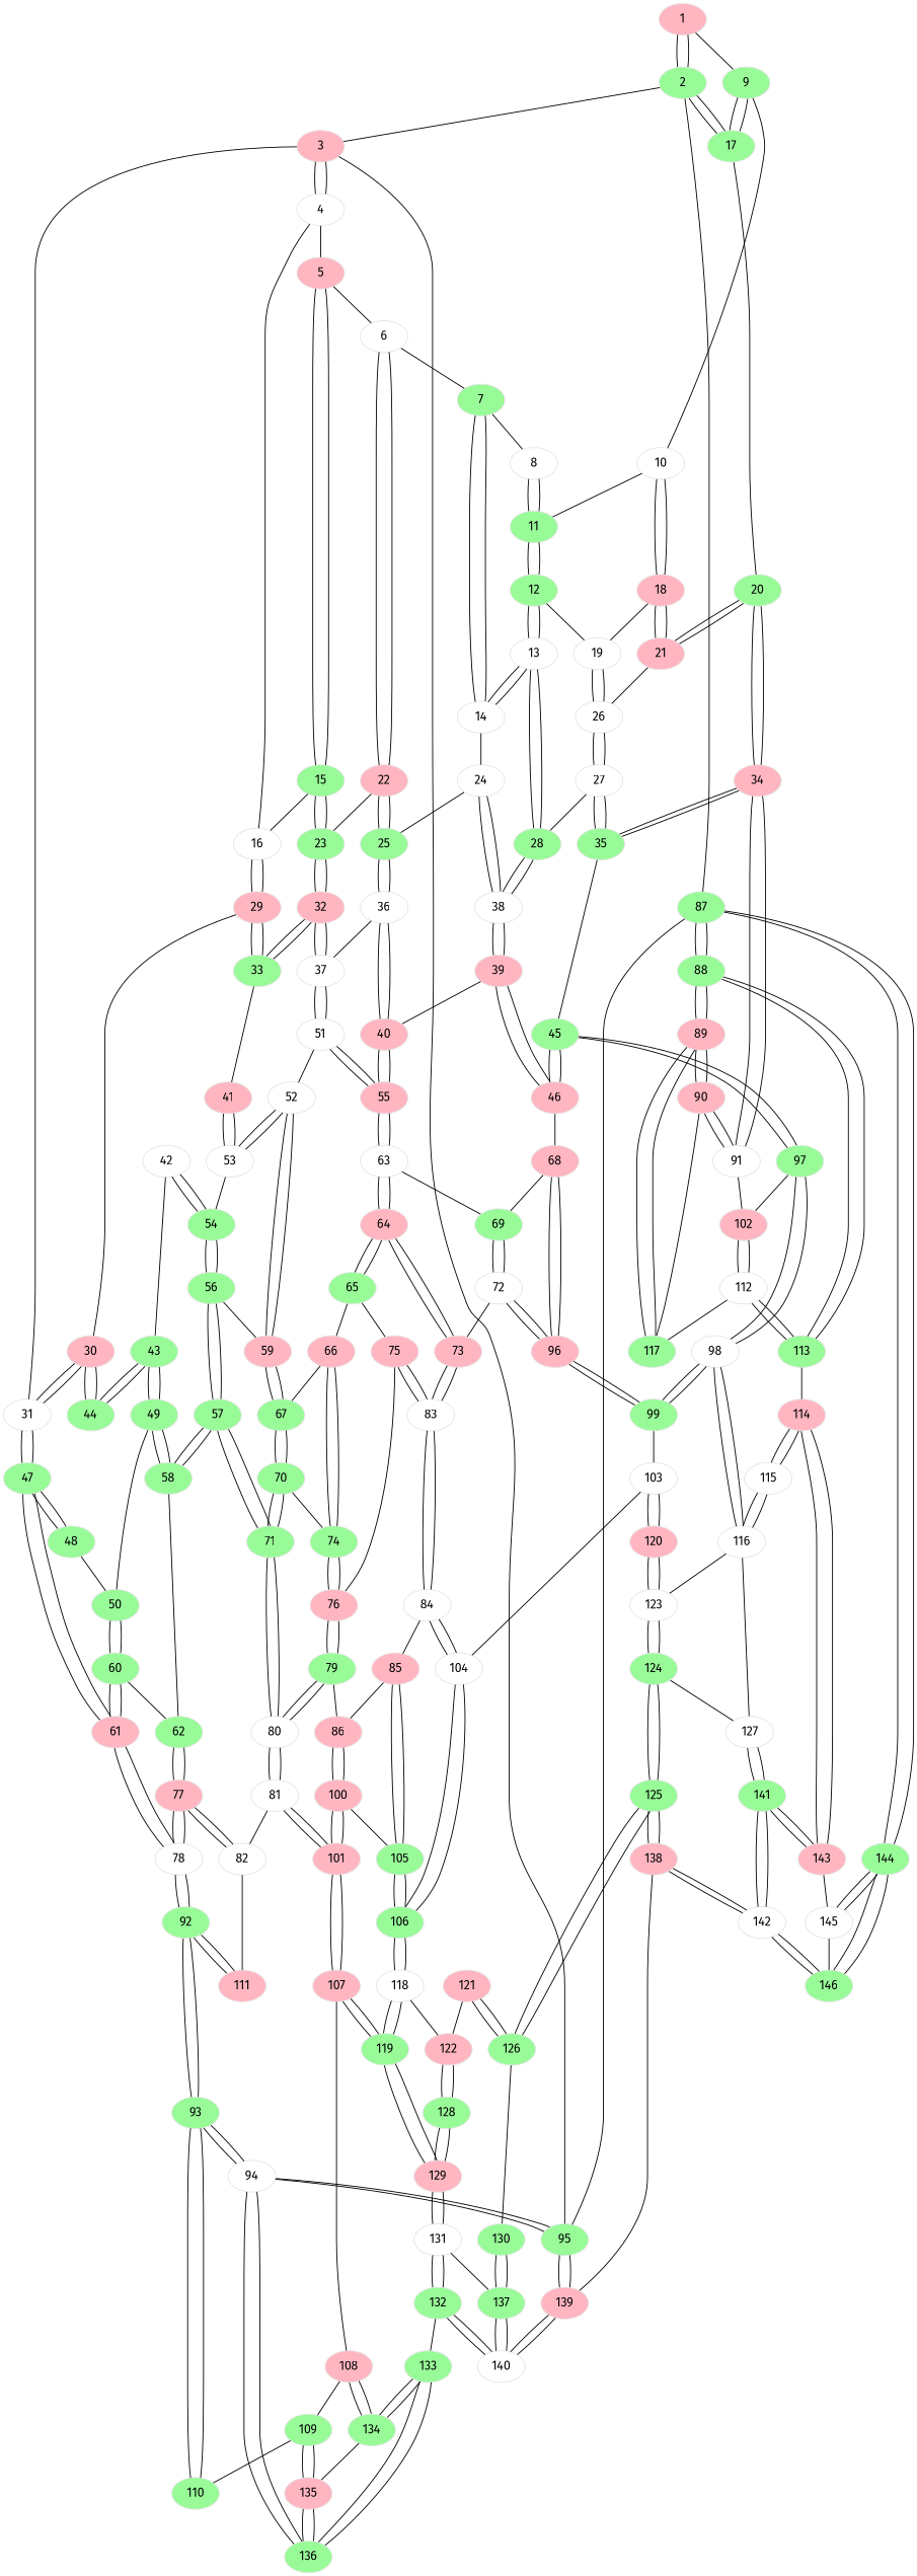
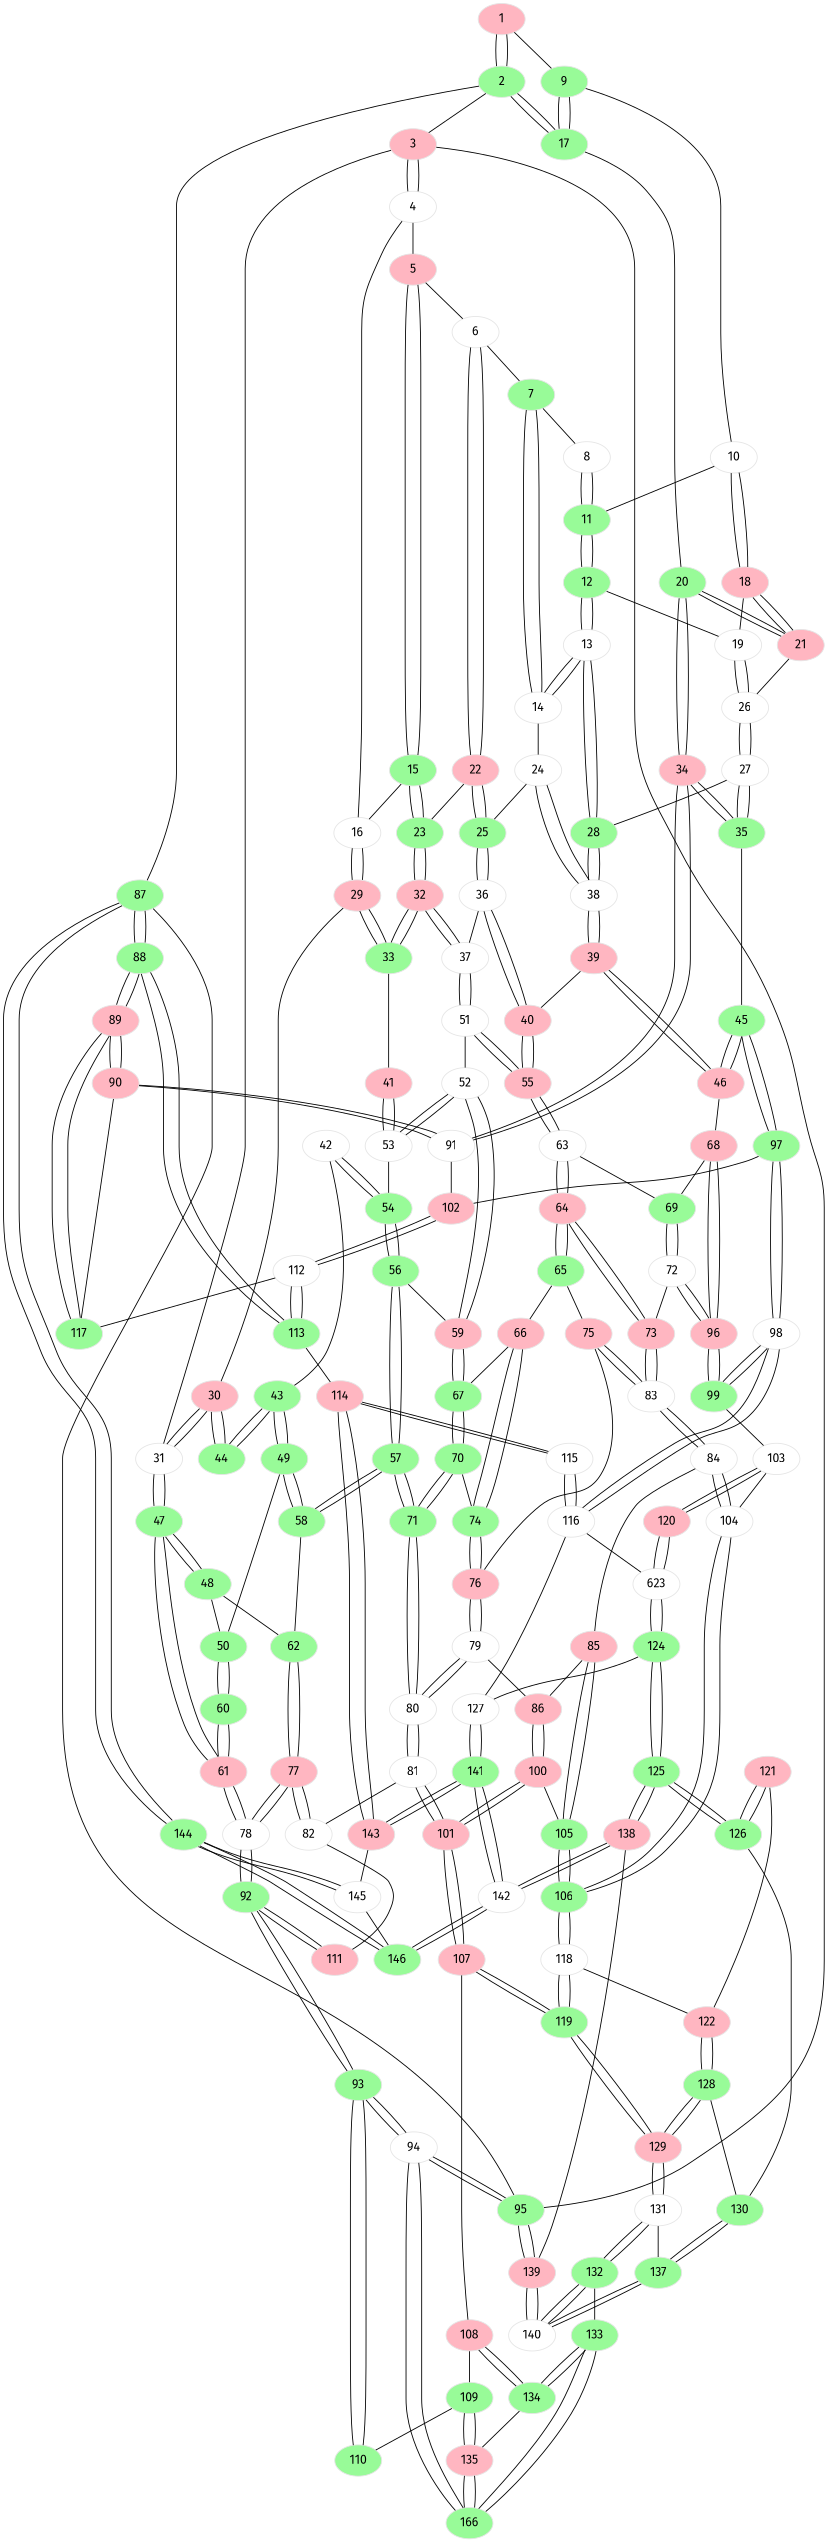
  graph {
    fontname="Fira Sans"
    node [color=gray90 fillcolor=palegreen fontname="Fira Sans" style=filled]
    edge [fontname="Fira Sans"]
    1 [fillcolor=lightpink]
    2
    9
    3 [fillcolor=lightpink]
    17
    87
    10 [fillcolor=white]
    4 [fillcolor=white]
    31 [fillcolor=white]
    95
    20
    88
    144
    5 [fillcolor=lightpink]
    16 [fillcolor=white]
    47
    139 [fillcolor=lightpink]
    6 [fillcolor=white]
    15
    29 [fillcolor=lightpink]
    7
    22 [fillcolor=lightpink]
    23
    8 [fillcolor=white]
    14 [fillcolor=white]
    25
    11
    24 [fillcolor=white]
    12
    18 [fillcolor=lightpink]
    19 [fillcolor=white]
    21 [fillcolor=lightpink]
    13 [fillcolor=white]
    28
    26 [fillcolor=white]
    38 [fillcolor=white]
    32 [fillcolor=lightpink]
    30 [fillcolor=lightpink]
    33
    34 [fillcolor=lightpink]
    27 [fillcolor=white]
    35
    91 [fillcolor=white]
    36 [fillcolor=white]
    37 [fillcolor=white]
    39 [fillcolor=lightpink]
    40 [fillcolor=lightpink]
    45
    44
    41 [fillcolor=lightpink]
    48
    61 [fillcolor=lightpink]
    51 [fillcolor=white]
    53 [fillcolor=white]
    102 [fillcolor=lightpink]
    46 [fillcolor=lightpink]
    97
    55 [fillcolor=lightpink]
    52 [fillcolor=white]
    68 [fillcolor=lightpink]
    63 [fillcolor=white]
    42 [fillcolor=white]
    43
    54
    49
    56
    50
    58
    98 [fillcolor=white]
    69
    96 [fillcolor=lightpink]
    78 [fillcolor=white]
    60
    62
    59 [fillcolor=lightpink]
    67
    57
    64 [fillcolor=lightpink]
    71
    80 [fillcolor=white]
    77 [fillcolor=lightpink]
    70
    92
    82 [fillcolor=white]
    65
    73 [fillcolor=lightpink]
    72 [fillcolor=white]
    66 [fillcolor=lightpink]
    75 [fillcolor=lightpink]
    83 [fillcolor=white]
    74
    76 [fillcolor=lightpink]
    99
    81 [fillcolor=white]
    84 [fillcolor=white]
-   79
+   79 [fillcolor=white]
    86 [fillcolor=lightpink]
    111 [fillcolor=lightpink]
    93
    100 [fillcolor=lightpink]
    101 [fillcolor=lightpink]
    107 [fillcolor=lightpink]
    85 [fillcolor=lightpink]
    104 [fillcolor=white]
    105
    106
    89 [fillcolor=lightpink]
    113
    146
    145 [fillcolor=white]
    90 [fillcolor=lightpink]
    117
    114 [fillcolor=lightpink]
    112 [fillcolor=white]
    94 [fillcolor=white]
    110
-   136
+   136 [label=166]
    140 [fillcolor=white]
    103 [fillcolor=white]
    116 [fillcolor=white]
    127 [fillcolor=white]
-   123 [fillcolor=white]
+   123 [fillcolor=white label=623]
    120 [fillcolor=lightpink]
    108 [fillcolor=lightpink]
    119
    118 [fillcolor=white]
    122 [fillcolor=lightpink]
    109
    134
    129 [fillcolor=lightpink]
    135 [fillcolor=lightpink]
    115 [fillcolor=white]
    143 [fillcolor=lightpink]
    141
    124
    128
    131 [fillcolor=white]
    121 [fillcolor=lightpink]
    126
    130
    125
    138 [fillcolor=lightpink]
    142 [fillcolor=white]
    137
    132
    133
    1 -- 2
    1 -- 2
    1 -- 9
    2 -- 3
    2 -- 17
    2 -- 17
    2 -- 87
    9 -- 17
    9 -- 17
    9 -- 10
    3 -- 4
    3 -- 4
    3 -- 31
    3 -- 95
    17 -- 20
    87 -- 95
    87 -- 88
    87 -- 88
    87 -- 144
    87 -- 144
    10 -- 11
    10 -- 18
    10 -- 18
    4 -- 5
    4 -- 16
    31 -- 47
    31 -- 47
    95 -- 139
    95 -- 139
    20 -- 21
    20 -- 21
    20 -- 34
    20 -- 34
    88 -- 89
    88 -- 89
    88 -- 113
    88 -- 113
    144 -- 146
    144 -- 146
    144 -- 145
    144 -- 145
    5 -- 6
    5 -- 15
    5 -- 15
    16 -- 29
    16 -- 29
    47 -- 48
    47 -- 48
    47 -- 61
    47 -- 61
    139 -- 140
    139 -- 140
    6 -- 7
    6 -- 22
    6 -- 22
    15 -- 16
    15 -- 23
    15 -- 23
    29 -- 30
    29 -- 33
    29 -- 33
    7 -- 8
    7 -- 14
    7 -- 14
    22 -- 23
    22 -- 25
    22 -- 25
    23 -- 32
    23 -- 32
    8 -- 11
    8 -- 11
    14 -- 24
    25 -- 36
    25 -- 36
    11 -- 12
    11 -- 12
    24 -- 25
    24 -- 38
    24 -- 38
    12 -- 19
    12 -- 13
    12 -- 13
    18 -- 19
    18 -- 21
    18 -- 21
    19 -- 26
    19 -- 26
    21 -- 26
    13 -- 14
    13 -- 14
    13 -- 28
    13 -- 28
    28 -- 38
    28 -- 38
    26 -- 27
    26 -- 27
    38 -- 39
    38 -- 39
    32 -- 33
    32 -- 33
    32 -- 37
    32 -- 37
    30 -- 31
    30 -- 31
    30 -- 44
    30 -- 44
    33 -- 41
    34 -- 35
    34 -- 35
    34 -- 91
    34 -- 91
    27 -- 28
    27 -- 35
    27 -- 35
    35 -- 45
    91 -- 102
    36 -- 37
    36 -- 40
    36 -- 40
    37 -- 51
    37 -- 51
    39 -- 40
    39 -- 46
    39 -- 46
    40 -- 55
    40 -- 55
    45 -- 46
    45 -- 46
    45 -- 97
    45 -- 97
    41 -- 53
    41 -- 53
    48 -- 50
    61 -- 78
    61 -- 78
    51 -- 55
    51 -- 55
    51 -- 52
    53 -- 54
    102 -- 112
    102 -- 112
    46 -- 68
    97 -- 102
    97 -- 98
    97 -- 98
    55 -- 63
    55 -- 63
    52 -- 53
    52 -- 53
    52 -- 59
    52 -- 59
    68 -- 69
    68 -- 96
    68 -- 96
    63 -- 69
    63 -- 64
    63 -- 64
    42 -- 43
    42 -- 54
    42 -- 54
    43 -- 44
    43 -- 44
    43 -- 49
    43 -- 49
    54 -- 56
    54 -- 56
    49 -- 50
    49 -- 58
    49 -- 58
    56 -- 59
    56 -- 57
    56 -- 57
    50 -- 60
    50 -- 60
    58 -- 62
    98 -- 99
    98 -- 99
    98 -- 116
    98 -- 116
    69 -- 72
    69 -- 72
    96 -- 99
    96 -- 99
    78 -- 92
    78 -- 92
    60 -- 61
    60 -- 61
-   60 -- 62
+   48 -- 62
    62 -- 77
    62 -- 77
    59 -- 67
    59 -- 67
    67 -- 70
    67 -- 70
    57 -- 58
    57 -- 58
    57 -- 71
    57 -- 71
    64 -- 65
    64 -- 65
    64 -- 73
    64 -- 73
    71 -- 80
    71 -- 80
    80 -- 81
    80 -- 81
    77 -- 78
    77 -- 78
    77 -- 82
    77 -- 82
    70 -- 71
    70 -- 71
    70 -- 74
    92 -- 111
    92 -- 111
    92 -- 93
    92 -- 93
    82 -- 111
    65 -- 66
    65 -- 75
    73 -- 83
    73 -- 83
    72 -- 96
    72 -- 96
    72 -- 73
    66 -- 67
    66 -- 74
    66 -- 74
    75 -- 83
    75 -- 83
    75 -- 76
    83 -- 84
    83 -- 84
    74 -- 76
    74 -- 76
    76 -- 79
    76 -- 79
    99 -- 103
    81 -- 82
    81 -- 101
    81 -- 101
    84 -- 85
    84 -- 104
    84 -- 104
    79 -- 80
    79 -- 80
    79 -- 86
    86 -- 100
    86 -- 100
    93 -- 94
    93 -- 94
    93 -- 110
    93 -- 110
    100 -- 101
    100 -- 101
    100 -- 105
    101 -- 107
    101 -- 107
    107 -- 108
    107 -- 119
    107 -- 119
    85 -- 86
    85 -- 105
    85 -- 105
    104 -- 106
    104 -- 106
    105 -- 106
    105 -- 106
    106 -- 118
    106 -- 118
    89 -- 90
    89 -- 90
    89 -- 117
    89 -- 117
    113 -- 114
    145 -- 146
    90 -- 91
    90 -- 91
    90 -- 117
    114 -- 115
    114 -- 115
    114 -- 143
    114 -- 143
    112 -- 113
    112 -- 113
    112 -- 117
    94 -- 95
    94 -- 95
    94 -- 136
    94 -- 136
    103 -- 104
    103 -- 120
    103 -- 120
    116 -- 127
    116 -- 123
    127 -- 141
    127 -- 141
    123 -- 124
    123 -- 124
    120 -- 123
    120 -- 123
    108 -- 109
    108 -- 134
    108 -- 134
    119 -- 129
    119 -- 129
    118 -- 119
    118 -- 119
    118 -- 122
    122 -- 128
    122 -- 128
    109 -- 110
    109 -- 135
    109 -- 135
    134 -- 135
    129 -- 131
    129 -- 131
    135 -- 136
    135 -- 136
    115 -- 116
    115 -- 116
    143 -- 145
    141 -- 143
    141 -- 143
    141 -- 142
    141 -- 142
    124 -- 127
    124 -- 125
    124 -- 125
    128 -- 129
    128 -- 129
+   128 -- 130
    131 -- 137
    131 -- 132
    131 -- 132
    121 -- 122
    121 -- 126
    121 -- 126
    126 -- 130
    130 -- 137
    130 -- 137
    125 -- 126
    125 -- 126
    125 -- 138
    125 -- 138
    138 -- 139
    138 -- 142
    138 -- 142
    142 -- 146
    142 -- 146
    137 -- 140
    137 -- 140
    132 -- 140
    132 -- 140
    132 -- 133
    133 -- 136
    133 -- 136
    133 -- 134
    133 -- 134
  }
